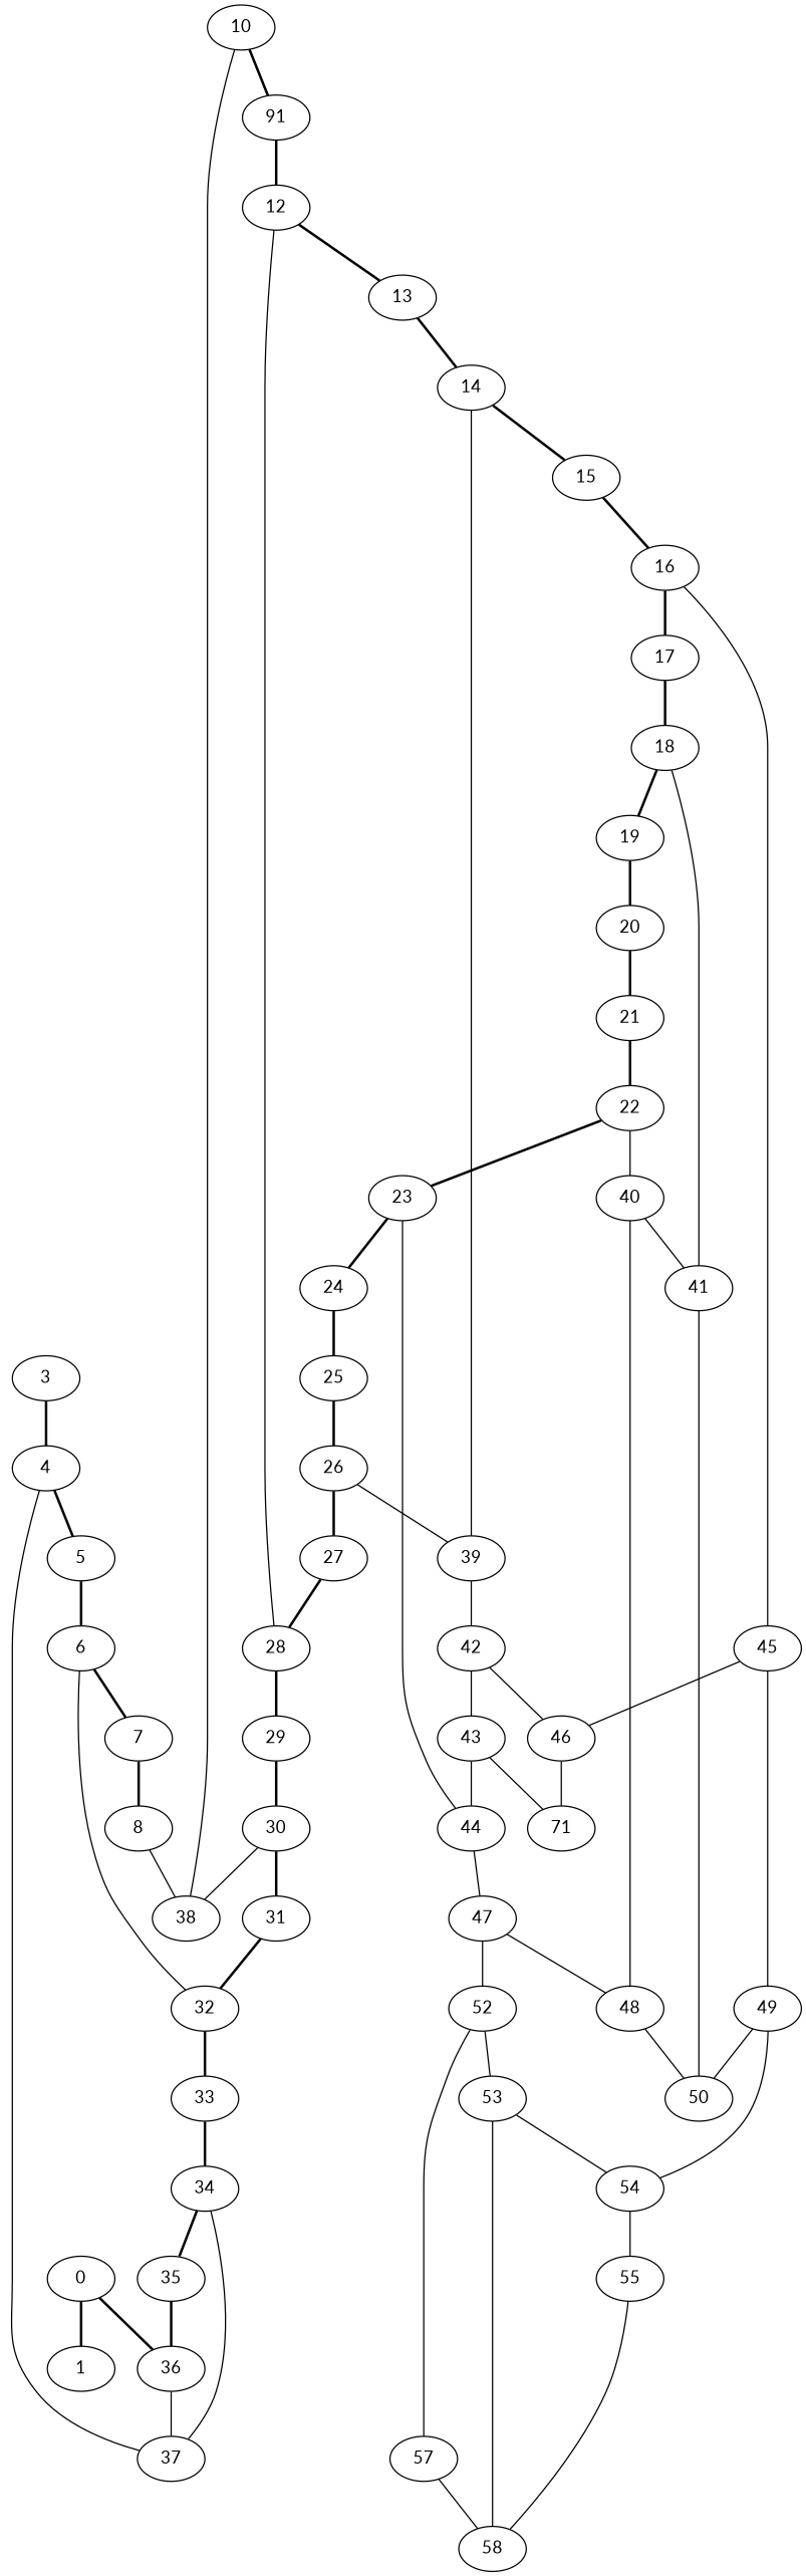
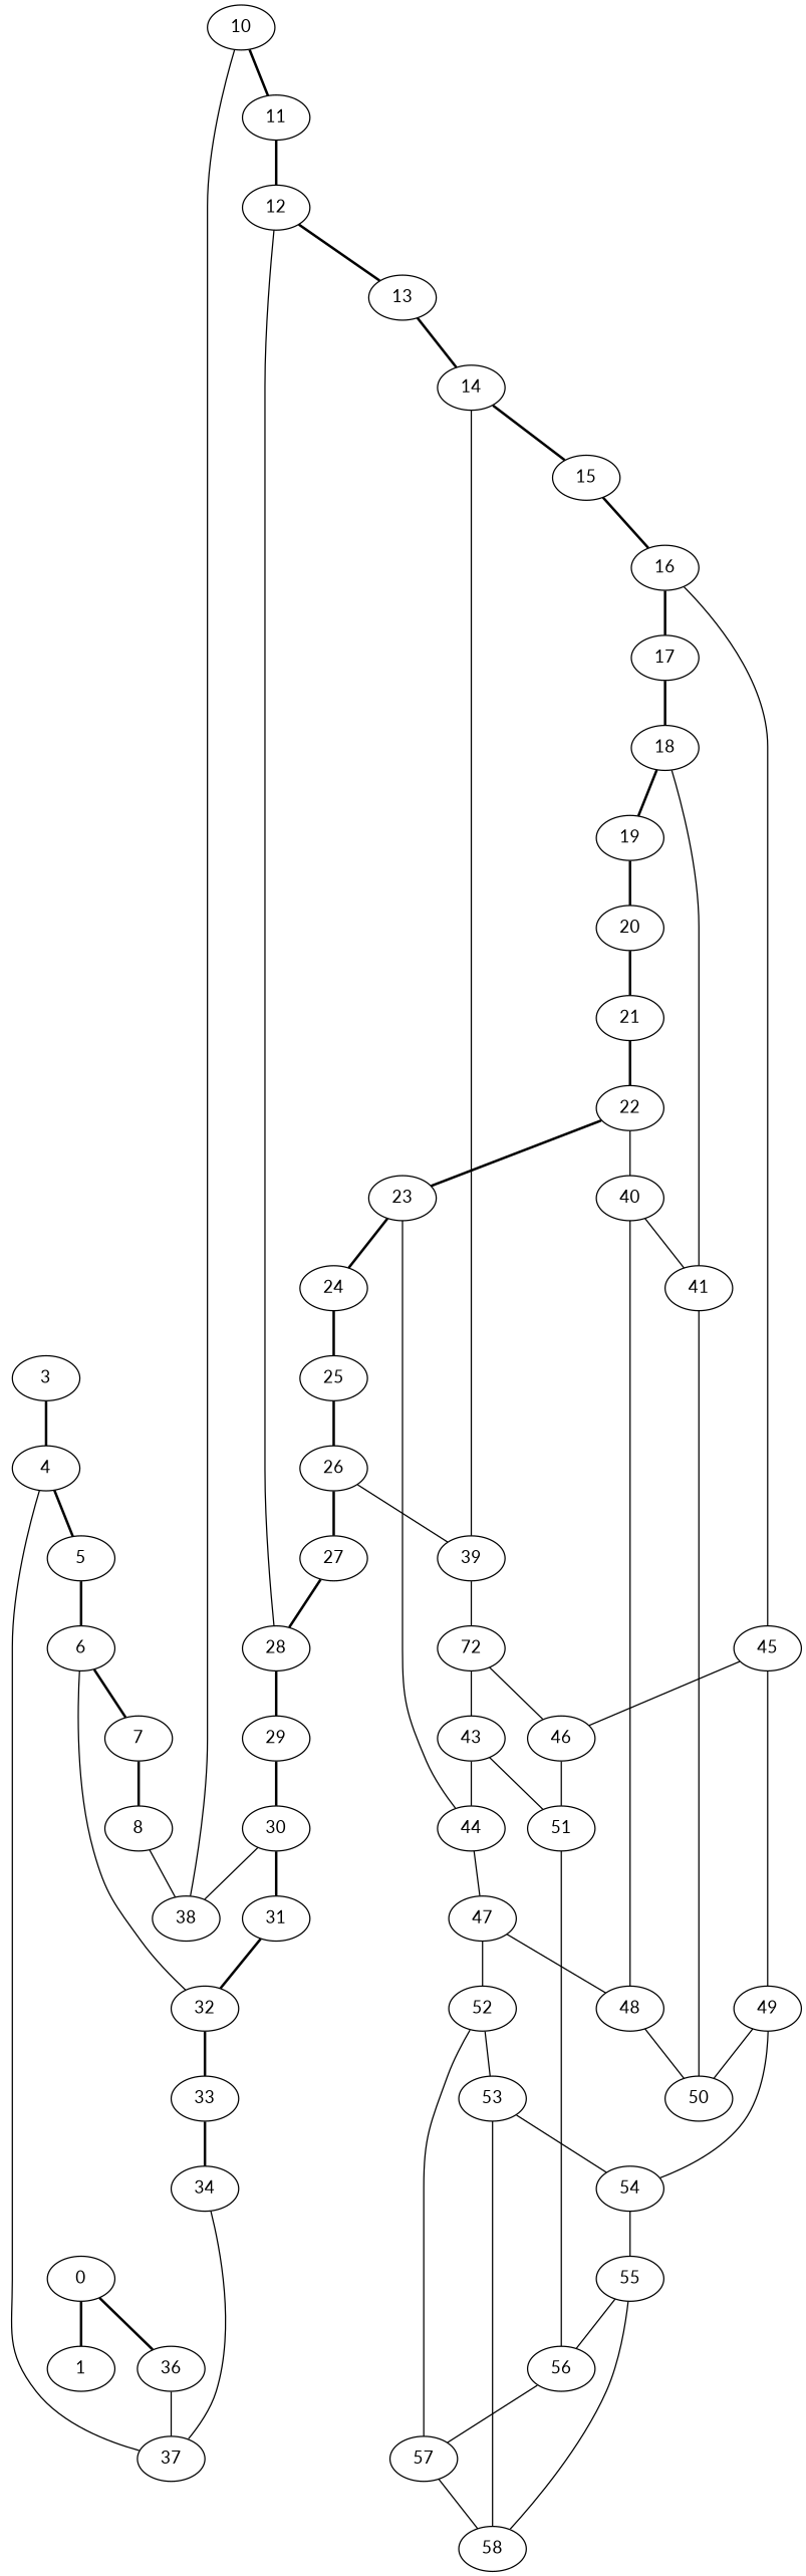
  graph {
    fontname=Lato
    node [fontname=Lato]
    edge [fontname=Lato]
    0
    1
    36
    37
    3
    4
    5
    6
    7
    32
    8
    33
    38
    34
    10
-   11 [label=91]
+   11
    12
    13
    28
    14
    29
    15
    39
    30
    16
-   42
+   42 [label=72]
    17
    45
    46
    43
    18
    49
    19
    41
-   51 [label=71]
+   51
    50
    54
    20
    21
    22
    23
    40
    24
    44
    48
    25
    26
    47
    27
    52
    31
-   35
+   56
    57
    53
    55
    58
    0 -- 1 [style=bold]
    0 -- 36 [style=bold]
    36 -- 37
    3 -- 4 [style=bold]
    4 -- 37
    4 -- 5 [style=bold]
    5 -- 6 [style=bold]
    6 -- 7 [style=bold]
    6 -- 32
    7 -- 8 [style=bold]
    32 -- 33 [style=bold]
    8 -- 38
    33 -- 34 [style=bold]
    34 -- 37
-   34 -- 35 [style=bold]
    10 -- 38
    10 -- 11 [style=bold]
    11 -- 12 [style=bold]
    12 -- 13 [style=bold]
    12 -- 28
    13 -- 14 [style=bold]
    28 -- 29 [style=bold]
    14 -- 15 [style=bold]
    14 -- 39
    29 -- 30 [style=bold]
    15 -- 16 [style=bold]
    39 -- 42
    30 -- 38
    30 -- 31 [style=bold]
    16 -- 17 [style=bold]
    16 -- 45
    42 -- 46
    42 -- 43
    17 -- 18 [style=bold]
    45 -- 46
    45 -- 49
    46 -- 51
    43 -- 51
    43 -- 44
    18 -- 19 [style=bold]
    18 -- 41
    49 -- 50
    49 -- 54
    19 -- 20 [style=bold]
    41 -- 50
+   51 -- 56
    54 -- 55
    20 -- 21 [style=bold]
    21 -- 22 [style=bold]
    22 -- 23 [style=bold]
    22 -- 40
    23 -- 24 [style=bold]
    23 -- 44
    40 -- 41
    40 -- 48
    24 -- 25 [style=bold]
    44 -- 47
    48 -- 50
    25 -- 26 [style=bold]
    26 -- 39
    26 -- 27 [style=bold]
    47 -- 48
    47 -- 52
    27 -- 28 [style=bold]
    52 -- 57
    52 -- 53
    31 -- 32 [style=bold]
-   35 -- 36 [style=bold]
+   56 -- 57
    57 -- 58
    53 -- 54
    53 -- 58
+   55 -- 56
    55 -- 58
  }
